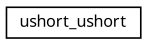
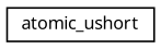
  digraph {
    rankdir=LR
    fontname="Noto Sans"
-   n1 [color=black fillcolor=white fontname="Noto Sans" fontsize=10 height=0.2 label=ushort_ushort shape=record style=filled width=0.4]
+   n1 [color=black fillcolor=white fontname="Noto Sans" fontsize=10 height=0.2 label=atomic_ushort shape=record style=filled width=0.4]
  }
